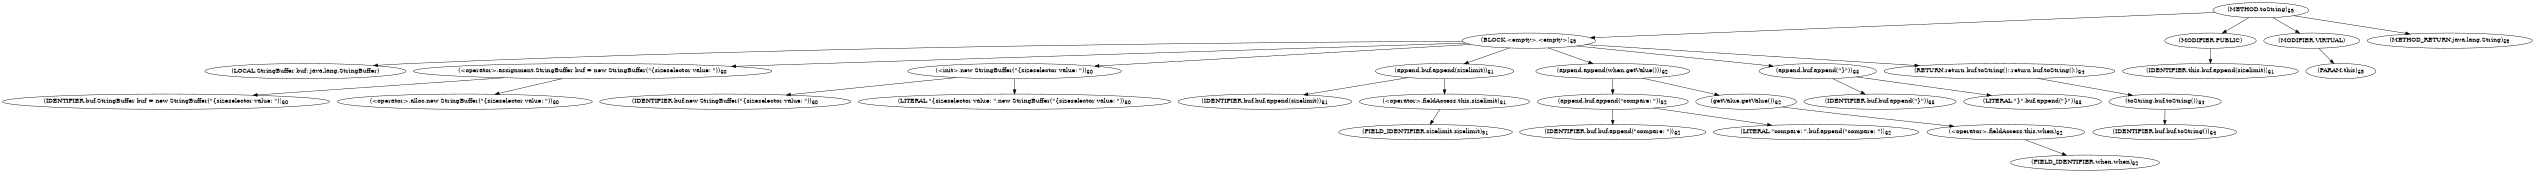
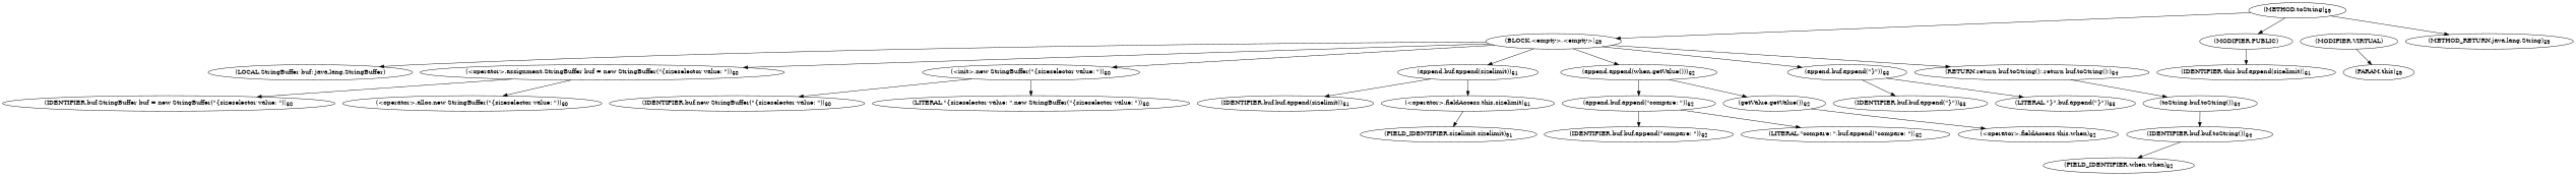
  digraph {
    n1 [label=<(METHOD,toString)<SUB>59</SUB>>]
    n2 [label=<(BLOCK,&lt;empty&gt;,&lt;empty&gt;)<SUB>59</SUB>>]
    n3 [label=<(MODIFIER,PUBLIC)>]
    n4 [label=<(MODIFIER,VIRTUAL)>]
    n5 [label=<(METHOD_RETURN,java.lang.String)<SUB>59</SUB>>]
    n6 [label=<(PARAM,this)<SUB>59</SUB>>]
    n7 [label=<(LOCAL,StringBuffer buf: java.lang.StringBuffer)>]
    n8 [label=<(&lt;operator&gt;.assignment,StringBuffer buf = new StringBuffer(&quot;{sizeselector value: &quot;))<SUB>60</SUB>>]
    n9 [label=<(&lt;init&gt;,new StringBuffer(&quot;{sizeselector value: &quot;))<SUB>60</SUB>>]
    n10 [label=<(append,buf.append(sizelimit))<SUB>61</SUB>>]
    n11 [label=<(append,append(when.getValue()))<SUB>62</SUB>>]
    n12 [label=<(append,buf.append(&quot;}&quot;))<SUB>63</SUB>>]
    n13 [label=<(RETURN,return buf.toString();,return buf.toString();)<SUB>64</SUB>>]
    n14 [label=<(IDENTIFIER,this,buf.append(sizelimit))<SUB>61</SUB>>]
    n15 [label=<(IDENTIFIER,buf,StringBuffer buf = new StringBuffer(&quot;{sizeselector value: &quot;))<SUB>60</SUB>>]
    n16 [label=<(&lt;operator&gt;.alloc,new StringBuffer(&quot;{sizeselector value: &quot;))<SUB>60</SUB>>]
    n17 [label=<(IDENTIFIER,buf,new StringBuffer(&quot;{sizeselector value: &quot;))<SUB>60</SUB>>]
    n18 [label=<(LITERAL,&quot;{sizeselector value: &quot;,new StringBuffer(&quot;{sizeselector value: &quot;))<SUB>60</SUB>>]
    n19 [label=<(IDENTIFIER,buf,buf.append(sizelimit))<SUB>61</SUB>>]
    n20 [label=<(&lt;operator&gt;.fieldAccess,this.sizelimit)<SUB>61</SUB>>]
    n21 [label=<(append,buf.append(&quot;compare: &quot;))<SUB>62</SUB>>]
    n22 [label=<(getValue,getValue())<SUB>62</SUB>>]
    n23 [label=<(IDENTIFIER,buf,buf.append(&quot;}&quot;))<SUB>63</SUB>>]
    n24 [label=<(LITERAL,&quot;}&quot;,buf.append(&quot;}&quot;))<SUB>63</SUB>>]
    n25 [label=<(toString,buf.toString())<SUB>64</SUB>>]
    n26 [label=<(FIELD_IDENTIFIER,sizelimit,sizelimit)<SUB>91</SUB>>]
    n27 [label=<(IDENTIFIER,buf,buf.append(&quot;compare: &quot;))<SUB>62</SUB>>]
    n28 [label=<(LITERAL,&quot;compare: &quot;,buf.append(&quot;compare: &quot;))<SUB>62</SUB>>]
    n29 [label=<(&lt;operator&gt;.fieldAccess,this.when)<SUB>62</SUB>>]
    n30 [label=<(FIELD_IDENTIFIER,when,when)<SUB>62</SUB>>]
    n31 [label=<(IDENTIFIER,buf,buf.toString())<SUB>64</SUB>>]
    n1 -> n2
    n1 -> n3
-   n1 -> n4
    n1 -> n5
    n2 -> n7
    n2 -> n8
    n2 -> n9
    n2 -> n10
    n2 -> n11
    n2 -> n12
    n2 -> n13
    n3 -> n14
    n4 -> n6
    n8 -> n15
    n8 -> n16
    n9 -> n17
    n9 -> n18
    n10 -> n19
    n10 -> n20
    n11 -> n21
    n11 -> n22
    n12 -> n23
    n12 -> n24
    n13 -> n25
    n20 -> n26
    n21 -> n27
    n21 -> n28
    n22 -> n29
    n25 -> n31
-   n29 -> n30
+   n31 -> n30
  }
